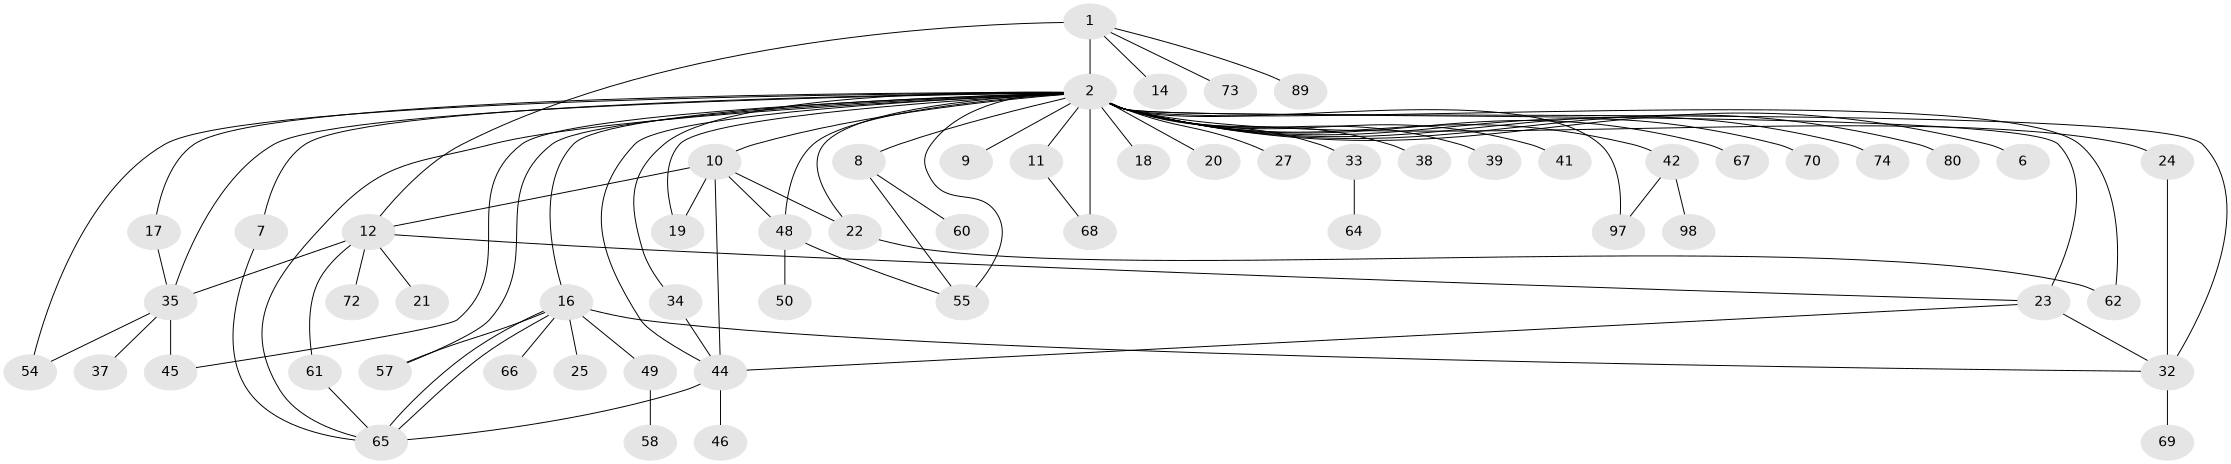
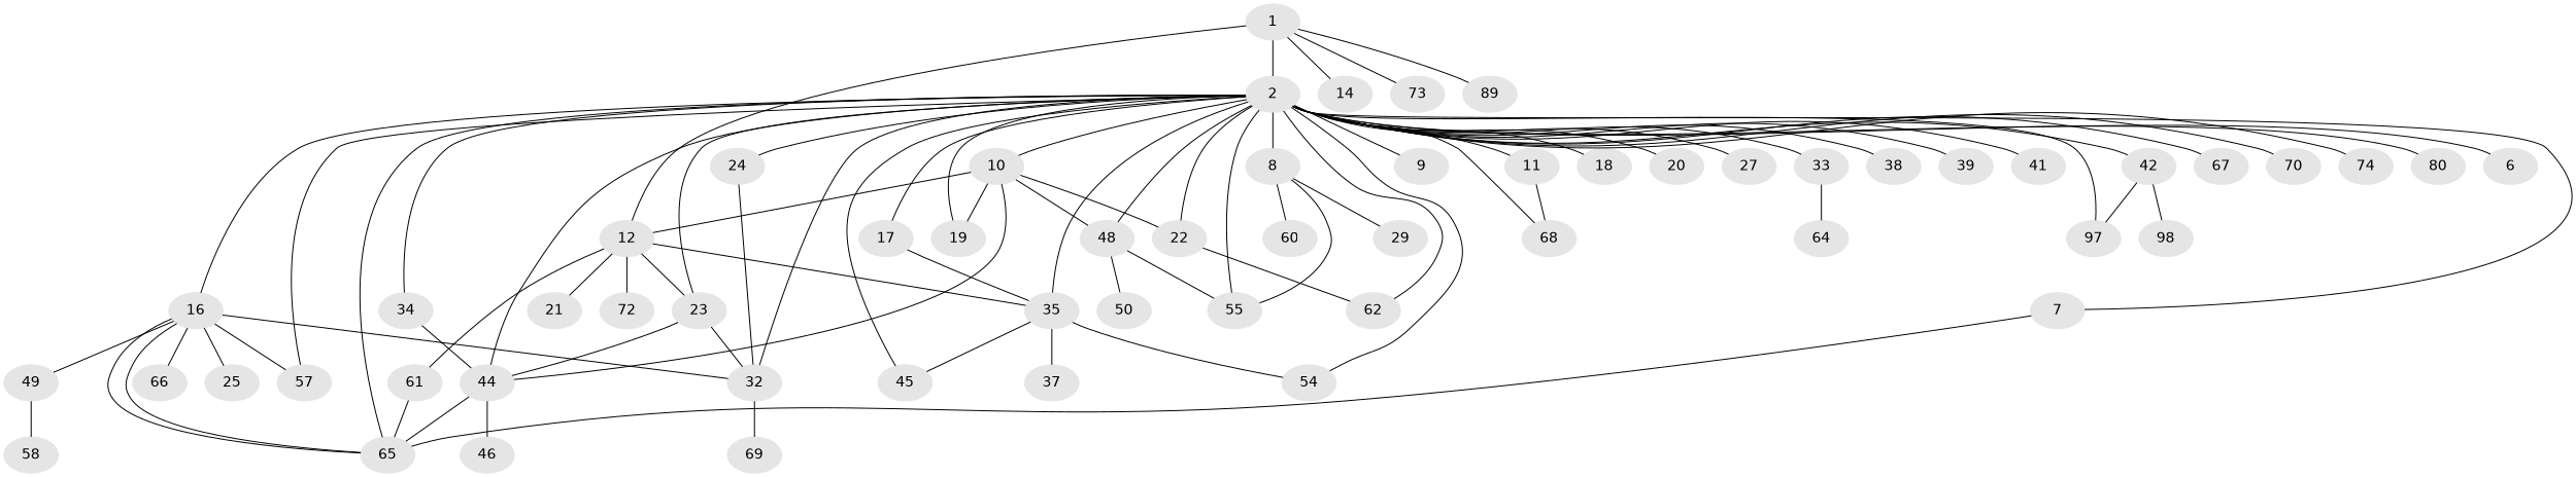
  graph {
    fontname="DejaVu Sans"
    node [color=gray90 fontname="DejaVu Sans" style=filled]
    edge [fontname="DejaVu Sans"]
    1 [super="+5"]
    2 [super="+40+114+3+4"]
    12 [super="+47+79+28"]
    14
    73
    89
    6
    7
    8 [super="+93+81"]
    9
    10
    11
    16
    17 [super="+112"]
    18
    19 [super="+110"]
    20
    23 [super="+90+94+53+51"]
    24 [super="+63"]
    27
    32 [super="+59"]
    33
    34 [super="+43+88"]
    35 [super="+86+36"]
    38
    39 [super="+76"]
    41
    42
    44 [super="+100+107"]
    45
    48 [super="+56"]
    54
    55 [super="+78"]
    57 [super="+109"]
    62
    65
    67
    68 [super="+99"]
    70
    74
    80
    97 [super="+116"]
    22
    21
    61 [super="+83"]
    72
+   29 [super="+82"]
    60
    25
    49
    66
    69
    64
    37
    98
    46
    50
    58
    1 -- 2 [weight=4]
    1 -- 12
    1 -- 14
    1 -- 73
    1 -- 89
    2 -- 6
    2 -- 7
    2 -- 8 [weight=2]
    2 -- 9
    2 -- 10 [weight=2]
    2 -- 11
    2 -- 16
    2 -- 17
    2 -- 18 [weight=2]
    2 -- 19
    2 -- 20
    2 -- 23
    2 -- 24 [weight=2]
    2 -- 27
    2 -- 32 [weight=3]
    2 -- 33
    2 -- 34
    2 -- 35 [weight=2]
    2 -- 38
    2 -- 39
    2 -- 41 [weight=2]
    2 -- 42 [weight=3]
    2 -- 44 [weight=2]
    2 -- 45
    2 -- 48 [weight=2]
    2 -- 54
    2 -- 55 [weight=2]
    2 -- 57
    2 -- 62
    2 -- 65
    2 -- 67
    2 -- 68 [weight=2]
    2 -- 70
    2 -- 74
    2 -- 80
    2 -- 97
    2 -- 22 [weight=2]
    12 -- 23
    12 -- 35
    12 -- 21
    12 -- 61
    12 -- 72
    7 -- 65
    8 -- 55
+   8 -- 29
    8 -- 60
    10 -- 12
    10 -- 19
    10 -- 44
    10 -- 48
    10 -- 22
    11 -- 68
    16 -- 32
    16 -- 57
    16 -- 65
    16 -- 65
    16 -- 25
    16 -- 49
    16 -- 66
    17 -- 35
    23 -- 32 [weight=2]
    23 -- 44
    24 -- 32
    32 -- 69
    33 -- 64
    34 -- 44
    35 -- 45
    35 -- 54
    35 -- 37
    42 -- 97
    42 -- 98
    44 -- 65
    44 -- 46
    48 -- 55
    48 -- 50
    22 -- 62
    61 -- 65
    49 -- 58
  }
